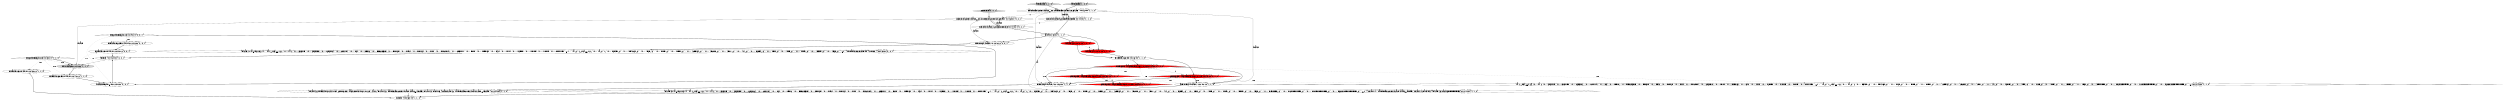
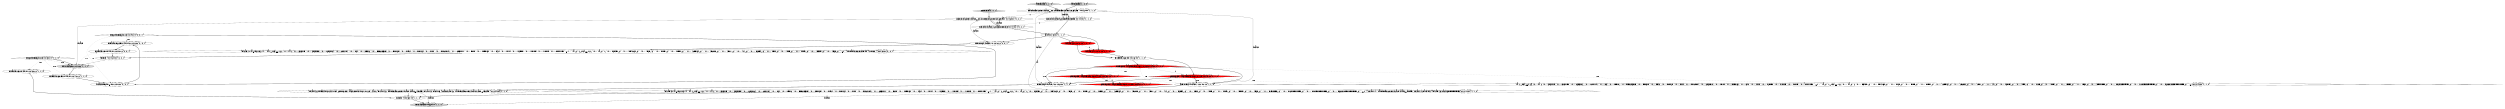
  digraph {
    node [fillcolor=white shape=ellipse style=filled]
    edge [style=bold]
    n1 [label="_errHandler.reportError(this,re)@@@21@@@['0', '0', '1']"]
    n2 [label="_errHandler.recover(this,re)@@@22@@@['0', '0', '1']"]
    n3 [label="{exitRule()}@@@24@@@['0', '0', '1']"]
    n4 [fillcolor=red label="getInterpreter().adaptivePredict(_input,100,_ctx)@@@9@@@['1', '0', '0']" shape=diamond]
    n5 [label="(((_la) & ~0x3f) == 0 && ((1L << _la) & ((1L << ANALYZE) | (1L << ANALYZED) | (1L << CATALOGS) | (1L << COLUMNS) | (1L << DAY) | (1L << DEBUG) | (1L << EXECUTABLE) | (1L << EXPLAIN) | (1L << FIRST) | (1L << FORMAT) | (1L << FULL) | (1L << FUNCTIONS) | (1L << GRAPHVIZ) | (1L << HOUR) | (1L << INTERVAL) | (1L << LAST) | (1L << LIMIT) | (1L << MAPPED) | (1L << MINUTE) | (1L << MONTH) | (1L << OPTIMIZED))) != 0) || ((((_la - 67)) & ~0x3f) == 0 && ((1L << (_la - 67)) & ((1L << (PARSED - 67)) | (1L << (PHYSICAL - 67)) | (1L << (PLAN - 67)) | (1L << (RLIKE - 67)) | (1L << (QUERY - 67)) | (1L << (SCHEMAS - 67)) | (1L << (SECOND - 67)) | (1L << (SHOW - 67)) | (1L << (SYS - 67)) | (1L << (TABLES - 67)) | (1L << (TEXT - 67)) | (1L << (TYPE - 67)) | (1L << (TYPES - 67)) | (1L << (VERIFY - 67)) | (1L << (YEAR - 67)) | (1L << (IDENTIFIER - 67)) | (1L << (DIGIT_IDENTIFIER - 67)) | (1L << (QUOTED_IDENTIFIER - 67)) | (1L << (BACKQUOTED_IDENTIFIER - 67)))) != 0)@@@14@@@['1', '1', '0']" shape=diamond]
    n6 [fillcolor=red label="getInterpreter().adaptivePredict(_input,99,_ctx)@@@30@@@['1', '0', '0']" shape=diamond]
    n7 [label="enterOuterAlt(_localctx,1)@@@10@@@['1', '1', '0']"]
    n8 [fillcolor=red label="getInterpreter().adaptivePredict(_input,101,_ctx)@@@9@@@['0', '1', '0']" shape=diamond]
    n9 [label="enterOuterAlt(_localctx,2)@@@26@@@['1', '1', '0']"]
    n10 [fillcolor=red label="getInterpreter().adaptivePredict(_input,100,_ctx)@@@30@@@['0', '1', '0']" shape=diamond]
    n11 [label="{setState(750)_la = _input.LA(1)if ((((_la) & ~0x3f) == 0 && ((1L << _la) & ((1L << ANALYZE) | (1L << ANALYZED) | (1L << CATALOGS) | (1L << COLUMNS) | (1L << DAY) | (1L << DEBUG) | (1L << EXECUTABLE) | (1L << EXPLAIN) | (1L << FIRST) | (1L << FORMAT) | (1L << FULL) | (1L << FUNCTIONS) | (1L << GRAPHVIZ) | (1L << HOUR) | (1L << INTERVAL) | (1L << LAST) | (1L << LIMIT) | (1L << MAPPED) | (1L << MINUTE) | (1L << MONTH) | (1L << OPTIMIZED))) != 0) || ((((_la - 67)) & ~0x3f) == 0 && ((1L << (_la - 67)) & ((1L << (PARSED - 67)) | (1L << (PHYSICAL - 67)) | (1L << (PLAN - 67)) | (1L << (RLIKE - 67)) | (1L << (QUERY - 67)) | (1L << (SCHEMAS - 67)) | (1L << (SECOND - 67)) | (1L << (SHOW - 67)) | (1L << (SYS - 67)) | (1L << (TABLES - 67)) | (1L << (TEXT - 67)) | (1L << (TYPE - 67)) | (1L << (TYPES - 67)) | (1L << (VERIFY - 67)) | (1L << (YEAR - 67)) | (1L << (IDENTIFIER - 67)) | (1L << (DIGIT_IDENTIFIER - 67)) | (1L << (QUOTED_IDENTIFIER - 67)) | (1L << (BACKQUOTED_IDENTIFIER - 67)))) != 0)) {{setState(747)((TableIdentifierContext)_localctx).catalog = identifier()setState(748)match(T__3)}}setState(752)match(TABLE_IDENTIFIER)}@@@11@@@['1', '1', '0']"]
    n12 [label="{setState(756)_errHandler.sync(this)switch (getInterpreter().adaptivePredict(_input,100,_ctx)) {case 1:{setState(753)((TableIdentifierContext)_localctx).catalog = identifier()setState(754)match(T__3)}breaksetState(758)((TableIdentifierContext)_localctx).name = identifier()}@@@27@@@['1', '1', '0']"]
    n13 [fillcolor=lightgray label="nonReserved['0', '0', '1']" shape=diamond]
    n14 [label="NonReservedContext _localctx = new NonReservedContext(_ctx,getState())@@@3@@@['0', '0', '1']"]
    n15 [fillcolor=lightgray label="return _localctx@@@27@@@['1', '1', '1']"]
    n16 [label="enterOuterAlt(_localctx,1)@@@7@@@['0', '0', '1']"]
    n17 [label="enterRule(_localctx,106,RULE_nonReserved)@@@4@@@['0', '0', '1']"]
    n18 [label="RecognitionException re@@@19@@@['0', '0', '1']" shape=diamond]
    n19 [label="_localctx.exception = re@@@20@@@['0', '0', '1']"]
    n20 [label="RecognitionException re@@@45@@@['1', '1', '0']" shape=diamond]
    n21 [label="_errHandler.recover(this,re)@@@48@@@['1', '1', '0']"]
    n22 [label="_errHandler.reportError(this,re)@@@47@@@['1', '1', '0']"]
    n23 [label="{exitRule()}@@@50@@@['1', '1', '0']"]
    n24 [label="{setState(770)_la = _input.LA(1)if (!((((_la) & ~0x3f) == 0 && ((1L << _la) & ((1L << ANALYZE) | (1L << ANALYZED) | (1L << CATALOGS) | (1L << COLUMNS) | (1L << DAY) | (1L << DEBUG) | (1L << EXECUTABLE) | (1L << EXPLAIN) | (1L << FIRST) | (1L << FORMAT) | (1L << FULL) | (1L << FUNCTIONS) | (1L << GRAPHVIZ) | (1L << HOUR) | (1L << INTERVAL) | (1L << LAST) | (1L << LIMIT) | (1L << MAPPED) | (1L << MINUTE) | (1L << MONTH) | (1L << OPTIMIZED))) != 0) || ((((_la - 67)) & ~0x3f) == 0 && ((1L << (_la - 67)) & ((1L << (PARSED - 67)) | (1L << (PHYSICAL - 67)) | (1L << (PLAN - 67)) | (1L << (RLIKE - 67)) | (1L << (QUERY - 67)) | (1L << (SCHEMAS - 67)) | (1L << (SECOND - 67)) | (1L << (SHOW - 67)) | (1L << (SYS - 67)) | (1L << (TABLES - 67)) | (1L << (TEXT - 67)) | (1L << (TYPE - 67)) | (1L << (TYPES - 67)) | (1L << (VERIFY - 67)) | (1L << (YEAR - 67)))) != 0))) {_errHandler.recoverInline(this)}{consume()}}@@@8@@@['0', '0', '1']"]
    n25 [fillcolor=red label="setState(759)@@@7@@@['0', '1', '0']"]
    n26 [label="_errHandler.sync(this)@@@8@@@['1', '1', '0']"]
    n27 [fillcolor=lightgray label="tableIdentifier['0', '1', '0']" shape=diamond]
    n28 [label="TableIdentifierContext _localctx = new TableIdentifierContext(_ctx,getState())@@@3@@@['1', '1', '0']"]
    n29 [label="enterRule(_localctx,96,RULE_tableIdentifier)@@@4@@@['1', '1', '0']"]
+   n30 [fillcolor=lightgray label="return _localctx@@@53@@@['1', '1', '0']"]
    n31 [label="int _la@@@5@@@['1', '1', '1']"]
    n32 [fillcolor=red label="setState(753)@@@7@@@['1', '0', '0']"]
    n33 [fillcolor=lightgray label="tableIdentifier['1', '0', '0']" shape=diamond]
    n1 -> n2
    n2 -> n3
    n3 -> n15 [style=solid]
    n4 -> n5 [label=true style=dotted]
    n4 -> n6 [label=true style=dotted]
    n4 -> n7 [label=true style=dotted]
    n4 -> n7
    n4 -> n8 [label=0 style=dashed]
    n4 -> n9
    n4 -> n9 [label=true style=dotted]
    n6 -> n10 [label=0 style=dashed]
    n7 -> n11
    n8 -> n5 [label=true style=dotted]
    n8 -> n7
    n8 -> n7 [label=true style=dotted]
    n8 -> n9
    n8 -> n9 [label=true style=dotted]
    n8 -> n10 [label=true style=dotted]
    n9 -> n12
    n11 -> n23
+   n11 -> n30 [label=_localctx style=solid]
    n12 -> n23
+   n12 -> n30 [label=_localctx style=solid]
    n13 -> n14
    n14 -> n15 [label=_localctx style=solid]
    n14 -> n16 [label=_localctx style=solid]
    n14 -> n17 [label=_localctx style=solid]
    n14 -> n17
    n15 -> n2 [label=true style=dotted]
    n15 -> n22
    n16 -> n24
    n17 -> n31
    n18 -> n1 [label=true style=dotted]
    n18 -> n19 [label=true style=dotted]
    n18 -> n19
-   n19 -> n3
+   n19 -> n1
    n20 -> n15 [label=true style=dotted]
    n20 -> n15
    n20 -> n21 [label=true style=dotted]
    n20 -> n22 [label=true style=dotted]
    n21 -> n23
    n22 -> n19
+   n23 -> n30
    n24 -> n3
    n25 -> n26
    n26 -> n4
    n26 -> n8
    n27 -> n28
    n28 -> n7 [label=_localctx style=solid]
    n28 -> n9 [label=_localctx style=solid]
    n28 -> n14 [label=0 style=dashed]
    n28 -> n29 [label=_localctx style=solid]
    n28 -> n29
    n29 -> n17 [label=0 style=dashed]
    n29 -> n31
    n31 -> n11 [label=_la style=solid]
    n31 -> n16
    n31 -> n25
    n31 -> n32
    n32 -> n25 [label=0 style=dashed]
    n32 -> n26
    n33 -> n28
  }
